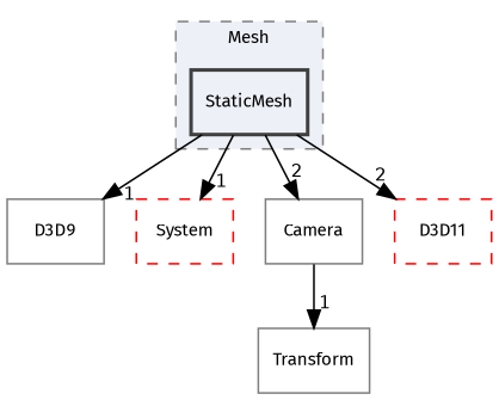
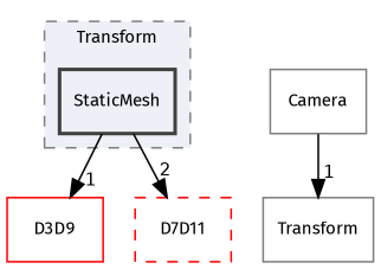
  digraph {
    compound=true
    fontname="Fira Sans"
    node [color=grey50 fillcolor="#edf0f7" fontname="Fira Sans" fontsize=10 shape=box]
    edge [fontname="Fira Sans" fontsize=10 headlabel=1 labeldistance=1.5 labelfontname=Helvetica labelfontsize=10]
    n1 [color=grey25 label=StaticMesh style="filled,bold,"]
-   n2 [label=D3D9]
-   n3 [color=red label=System style="dashed,"]
+   n2 [color=red label=D3D9]
    n4 [label=Camera]
-   n5 [color=red label=D3D11 style="dashed,"]
+   n5 [color=red label=D7D11 style="dashed,"]
    n6 [label=Transform]
    subgraph cluster_1 {
      bgcolor="#edf0f7"
      fontsize=10
-     label=Mesh
+     label=Transform
      pencolor=grey50
      style="filled,dashed,"
      n1
    }
    n1 -> n2
-   n1 -> n3
-   n1 -> n4 [headlabel=2]
    n1 -> n5 [headlabel=2]
    n4 -> n6
  }
